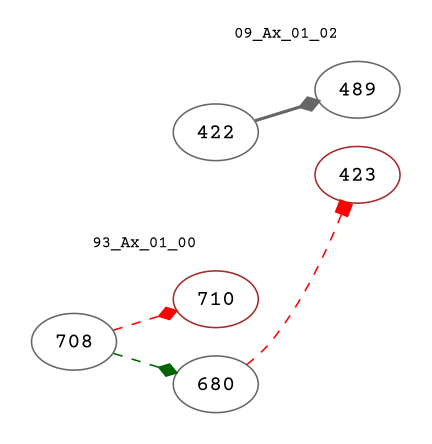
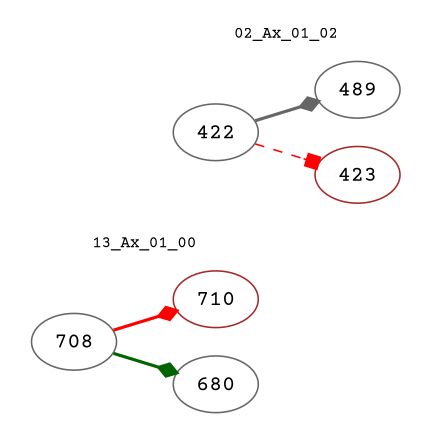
  digraph {
    fontname="Courier Prime"
    rankdir=LR
    node [color=gray40 fontname="Courier Prime"]
    edge [arrowhead=diamond color=red fontname="Courier Prime" style=bold]
    n1 [label=422]
    n2 [label=489]
    n3 [color=brown label=423]
    n4 [label=708]
    n5 [label=680]
    n6 [color=brown label=710]
    subgraph cluster_1 {
      color=white
      fontsize=10
-     label="09_Ax_01_02"
+     label="02_Ax_01_02"
      n1
      n2
      n3
    }
    subgraph cluster_2 {
      color=white
      fontsize=10
-     label="93_Ax_01_00"
+     label="13_Ax_01_00"
      n4
      n5
      n6
    }
    n1 -> n2 [color=gray40]
-   n5 -> n3 [arrowhead=box style=dashed]
-   n4 -> n5 [color=darkgreen style=dashed]
-   n4 -> n6 [style=dashed]
+   n1 -> n3 [arrowhead=box style=dashed]
+   n4 -> n5 [color=darkgreen]
+   n4 -> n6
  }
